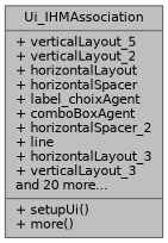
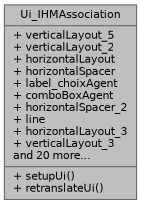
  digraph {
-   n1 [color=gray40 fillcolor=grey75 fontcolor=black fontname=Helvetica fontsize=10 height=0.2 label="{Ui_IHMAssociation\n|+ verticalLayout_5\l+ verticalLayout_2\l+ horizontalLayout\l+ horizontalSpacer\l+ label_choixAgent\l+ comboBoxAgent\l+ horizontalSpacer_2\l+ line\l+ horizontalLayout_3\l+ verticalLayout_3\land 20 more...\l|+ setupUi()\l+ more()\l}" shape=record style=filled width=0.4]
+   n1 [color=gray40 fillcolor=grey75 fontcolor=black fontname=Helvetica fontsize=10 height=0.2 label="{Ui_IHMAssociation\n|+ verticalLayout_5\l+ verticalLayout_2\l+ horizontalLayout\l+ horizontalSpacer\l+ label_choixAgent\l+ comboBoxAgent\l+ horizontalSpacer_2\l+ line\l+ horizontalLayout_3\l+ verticalLayout_3\land 20 more...\l|+ setupUi()\l+ retranslateUi()\l}" shape=record style=filled width=0.4]
  }
